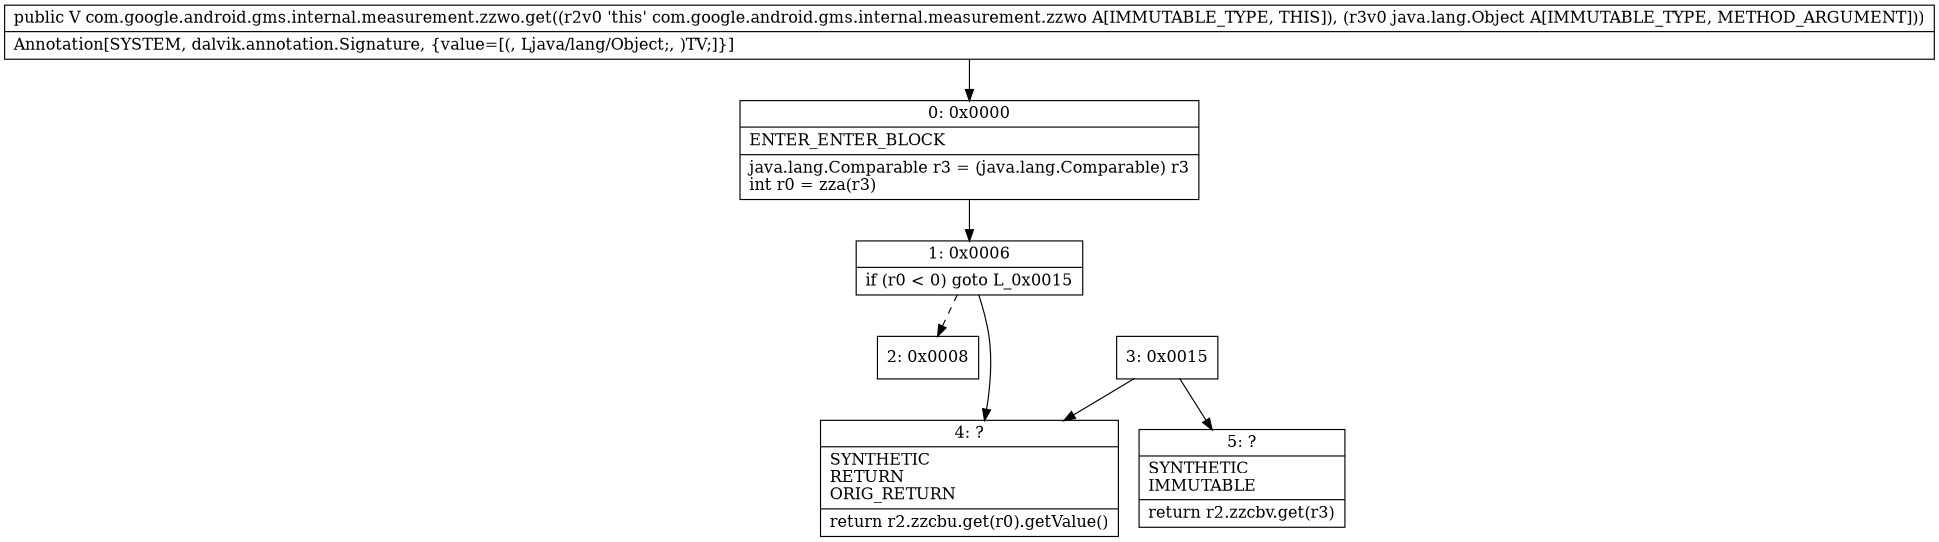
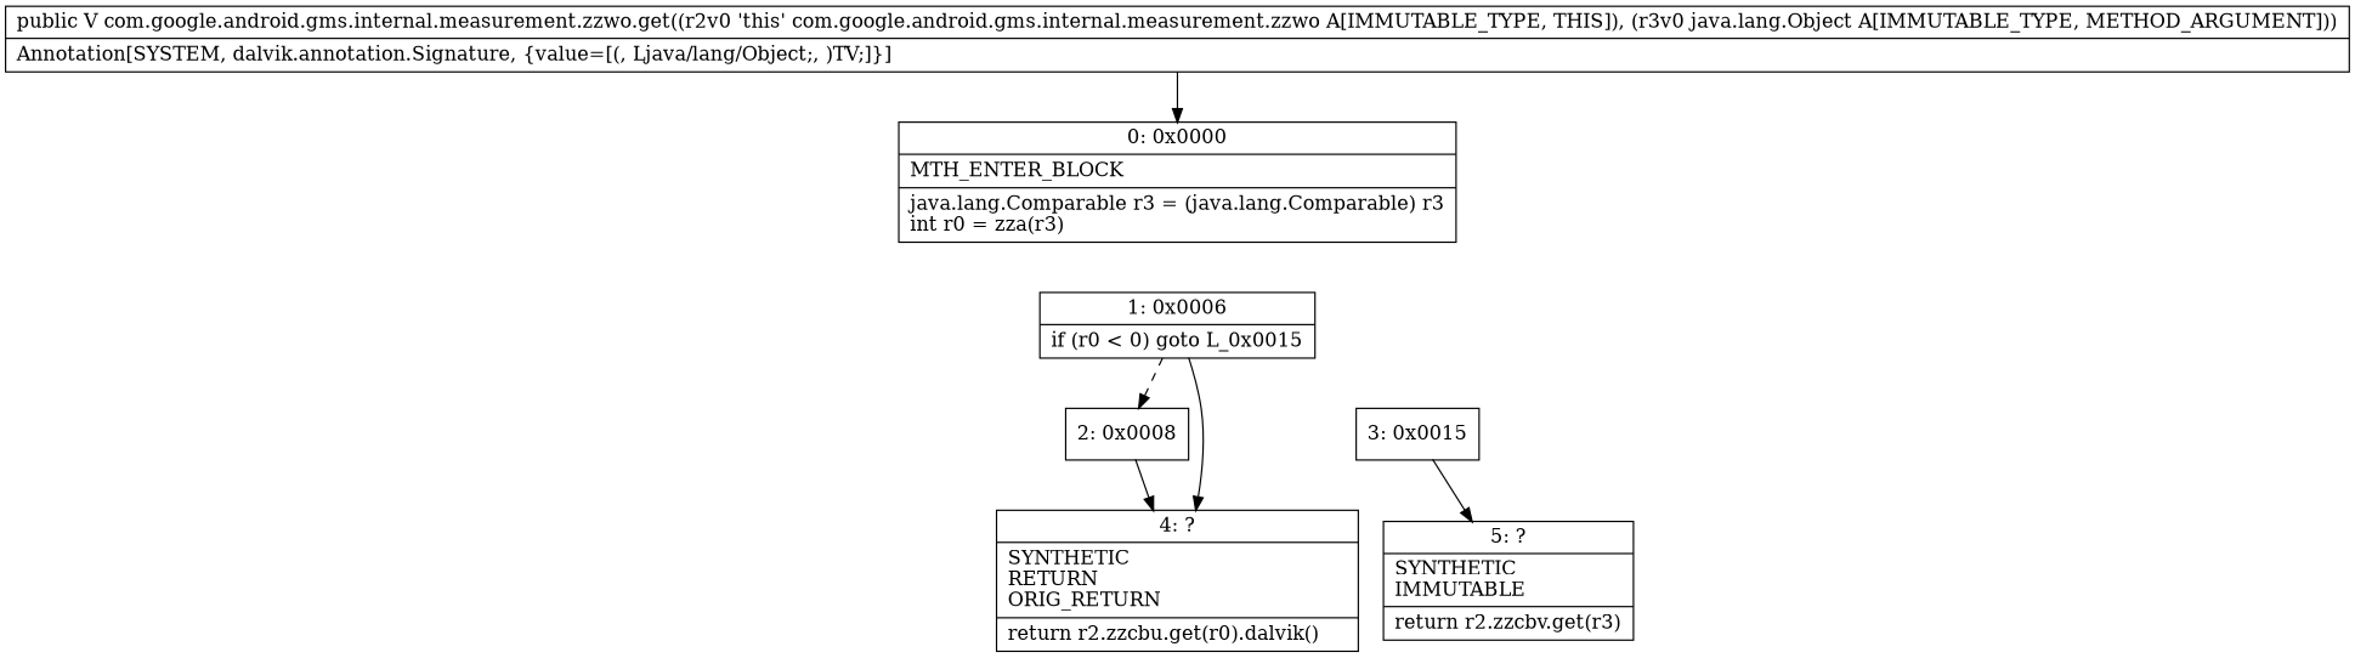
  digraph {
    node [shape=record]
-   n1 [label="{0\:\ 0x0000|ENTER_ENTER_BLOCK\l|java.lang.Comparable r3 = (java.lang.Comparable) r3\lint r0 = zza(r3)\l}"]
+   n1 [label="{0\:\ 0x0000|MTH_ENTER_BLOCK\l|java.lang.Comparable r3 = (java.lang.Comparable) r3\lint r0 = zza(r3)\l}"]
    n2 [label="{1\:\ 0x0006|if (r0 \< 0) goto L_0x0015\l}"]
    n3 [label="{2\:\ 0x0008}"]
-   n4 [label="{4\:\ ?|SYNTHETIC\lRETURN\lORIG_RETURN\l|return r2.zzcbu.get(r0).getValue()\l}"]
+   n4 [label="{4\:\ ?|SYNTHETIC\lRETURN\lORIG_RETURN\l|return r2.zzcbu.get(r0).dalvik()\l}"]
    n5 [label="{3\:\ 0x0015}"]
    n6 [label="{5\:\ ?|SYNTHETIC\lIMMUTABLE\l|return r2.zzcbv.get(r3)\l}"]
    n7 [label="{public V com.google.android.gms.internal.measurement.zzwo.get((r2v0 'this' com.google.android.gms.internal.measurement.zzwo A[IMMUTABLE_TYPE, THIS]), (r3v0 java.lang.Object A[IMMUTABLE_TYPE, METHOD_ARGUMENT]))  | Annotation[SYSTEM, dalvik.annotation.Signature, \{value=[(, Ljava\/lang\/Object;, )TV;]\}]\l}"]
-   n1 -> n2
    n2 -> n3 [style=dashed]
    n2 -> n4
-   n5 -> n4
+   n3 -> n4
    n5 -> n6
    n7 -> n1
  }
